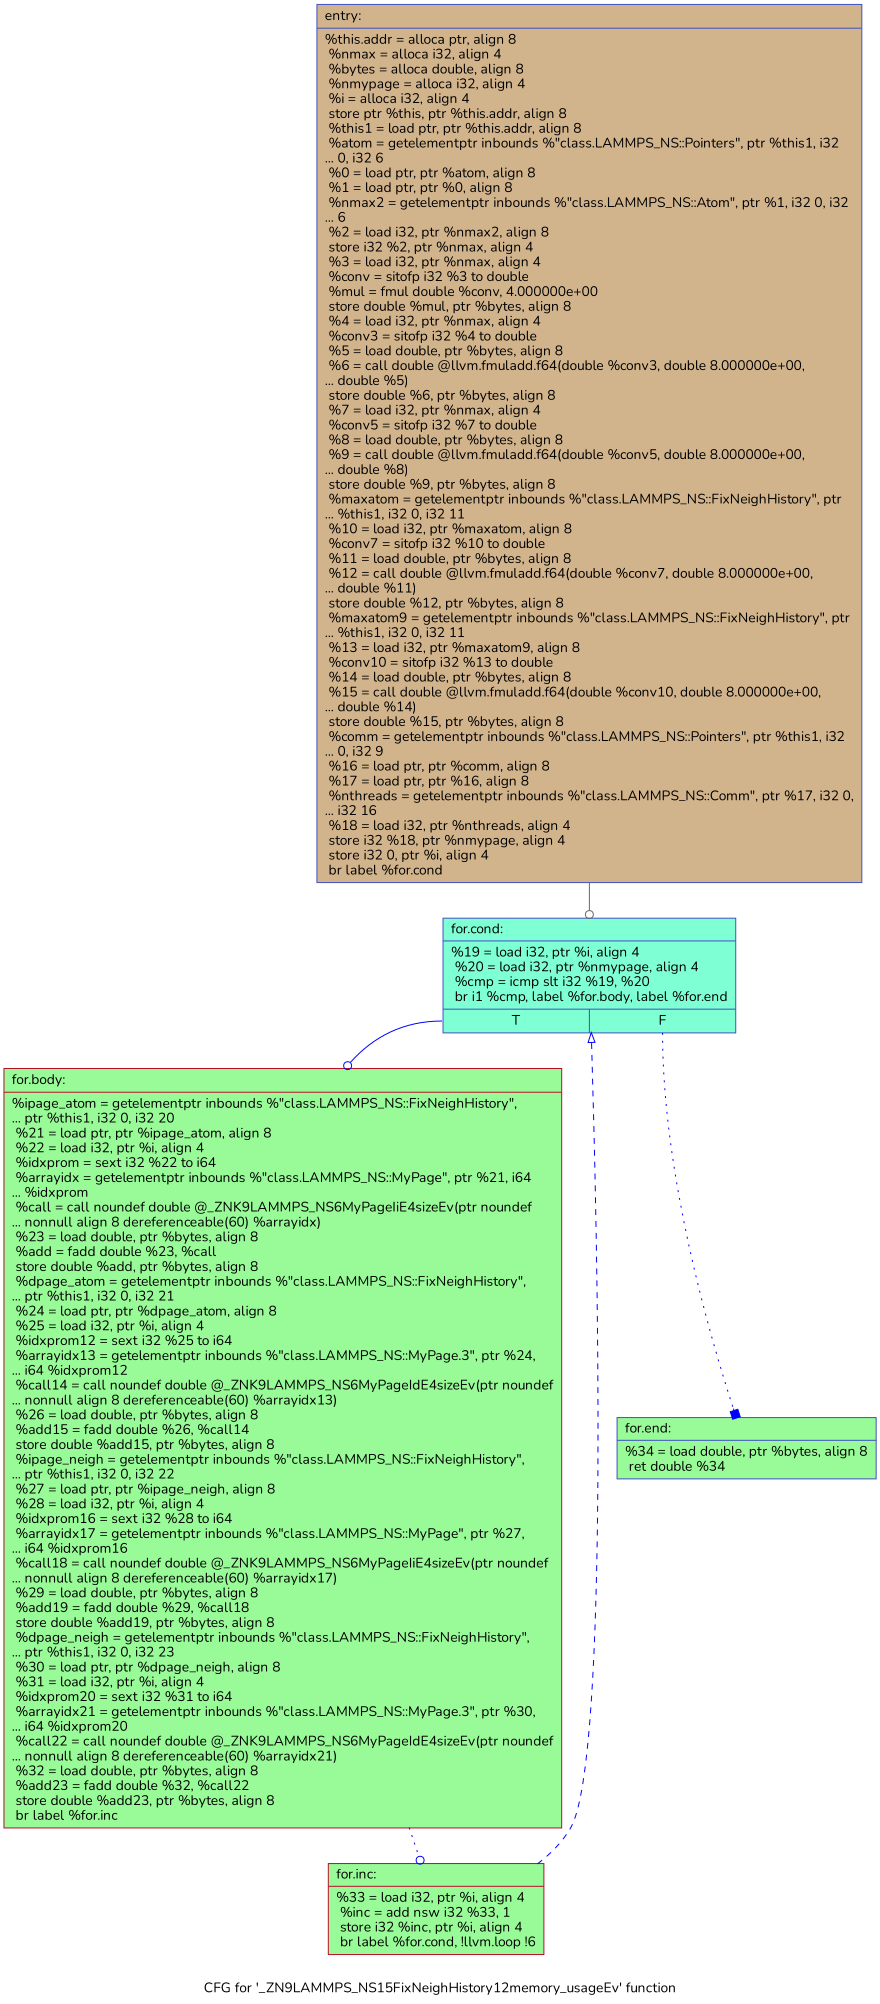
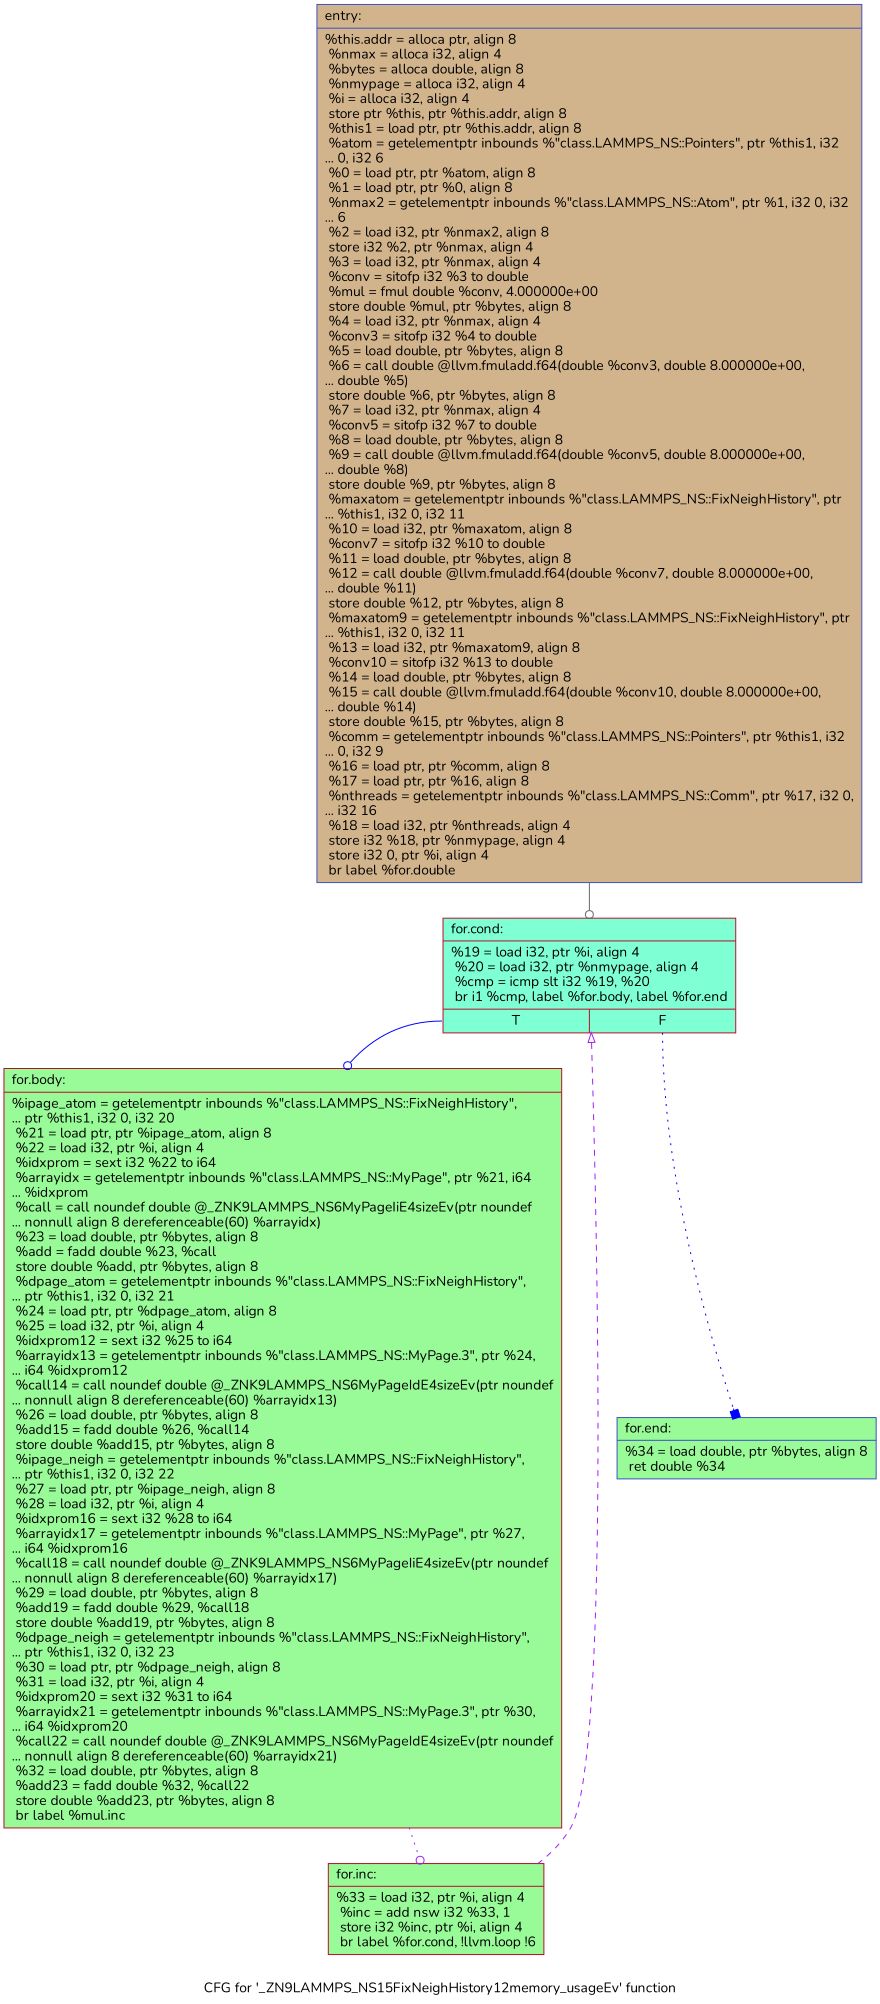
  digraph {
    fontname=Nunito
    label="CFG for '_ZN9LAMMPS_NS15FixNeighHistory12memory_usageEv' function"
    node [color="#b70d28ff" fillcolor=palegreen fontname=Nunito shape=record style=filled]
    edge [arrowhead=odot color=blue fontname=Nunito style=solid]
-   n1 [color="#3d50c3ff" fillcolor=tan label="{entry:\l|  %this.addr = alloca ptr, align 8\l  %nmax = alloca i32, align 4\l  %bytes = alloca double, align 8\l  %nmypage = alloca i32, align 4\l  %i = alloca i32, align 4\l  store ptr %this, ptr %this.addr, align 8\l  %this1 = load ptr, ptr %this.addr, align 8\l  %atom = getelementptr inbounds %\"class.LAMMPS_NS::Pointers\", ptr %this1, i32\l... 0, i32 6\l  %0 = load ptr, ptr %atom, align 8\l  %1 = load ptr, ptr %0, align 8\l  %nmax2 = getelementptr inbounds %\"class.LAMMPS_NS::Atom\", ptr %1, i32 0, i32\l... 6\l  %2 = load i32, ptr %nmax2, align 8\l  store i32 %2, ptr %nmax, align 4\l  %3 = load i32, ptr %nmax, align 4\l  %conv = sitofp i32 %3 to double\l  %mul = fmul double %conv, 4.000000e+00\l  store double %mul, ptr %bytes, align 8\l  %4 = load i32, ptr %nmax, align 4\l  %conv3 = sitofp i32 %4 to double\l  %5 = load double, ptr %bytes, align 8\l  %6 = call double @llvm.fmuladd.f64(double %conv3, double 8.000000e+00,\l... double %5)\l  store double %6, ptr %bytes, align 8\l  %7 = load i32, ptr %nmax, align 4\l  %conv5 = sitofp i32 %7 to double\l  %8 = load double, ptr %bytes, align 8\l  %9 = call double @llvm.fmuladd.f64(double %conv5, double 8.000000e+00,\l... double %8)\l  store double %9, ptr %bytes, align 8\l  %maxatom = getelementptr inbounds %\"class.LAMMPS_NS::FixNeighHistory\", ptr\l... %this1, i32 0, i32 11\l  %10 = load i32, ptr %maxatom, align 8\l  %conv7 = sitofp i32 %10 to double\l  %11 = load double, ptr %bytes, align 8\l  %12 = call double @llvm.fmuladd.f64(double %conv7, double 8.000000e+00,\l... double %11)\l  store double %12, ptr %bytes, align 8\l  %maxatom9 = getelementptr inbounds %\"class.LAMMPS_NS::FixNeighHistory\", ptr\l... %this1, i32 0, i32 11\l  %13 = load i32, ptr %maxatom9, align 8\l  %conv10 = sitofp i32 %13 to double\l  %14 = load double, ptr %bytes, align 8\l  %15 = call double @llvm.fmuladd.f64(double %conv10, double 8.000000e+00,\l... double %14)\l  store double %15, ptr %bytes, align 8\l  %comm = getelementptr inbounds %\"class.LAMMPS_NS::Pointers\", ptr %this1, i32\l... 0, i32 9\l  %16 = load ptr, ptr %comm, align 8\l  %17 = load ptr, ptr %16, align 8\l  %nthreads = getelementptr inbounds %\"class.LAMMPS_NS::Comm\", ptr %17, i32 0,\l... i32 16\l  %18 = load i32, ptr %nthreads, align 4\l  store i32 %18, ptr %nmypage, align 4\l  store i32 0, ptr %i, align 4\l  br label %for.cond\l}"]
-   n2 [color="#3d50c3ff" fillcolor=aquamarine label="{for.cond:\l|  %19 = load i32, ptr %i, align 4\l  %20 = load i32, ptr %nmypage, align 4\l  %cmp = icmp slt i32 %19, %20\l  br i1 %cmp, label %for.body, label %for.end\l|{<s0>T|<s1>F}}"]
-   n3 [label="{for.body:\l|  %ipage_atom = getelementptr inbounds %\"class.LAMMPS_NS::FixNeighHistory\",\l... ptr %this1, i32 0, i32 20\l  %21 = load ptr, ptr %ipage_atom, align 8\l  %22 = load i32, ptr %i, align 4\l  %idxprom = sext i32 %22 to i64\l  %arrayidx = getelementptr inbounds %\"class.LAMMPS_NS::MyPage\", ptr %21, i64\l... %idxprom\l  %call = call noundef double @_ZNK9LAMMPS_NS6MyPageIiE4sizeEv(ptr noundef\l... nonnull align 8 dereferenceable(60) %arrayidx)\l  %23 = load double, ptr %bytes, align 8\l  %add = fadd double %23, %call\l  store double %add, ptr %bytes, align 8\l  %dpage_atom = getelementptr inbounds %\"class.LAMMPS_NS::FixNeighHistory\",\l... ptr %this1, i32 0, i32 21\l  %24 = load ptr, ptr %dpage_atom, align 8\l  %25 = load i32, ptr %i, align 4\l  %idxprom12 = sext i32 %25 to i64\l  %arrayidx13 = getelementptr inbounds %\"class.LAMMPS_NS::MyPage.3\", ptr %24,\l... i64 %idxprom12\l  %call14 = call noundef double @_ZNK9LAMMPS_NS6MyPageIdE4sizeEv(ptr noundef\l... nonnull align 8 dereferenceable(60) %arrayidx13)\l  %26 = load double, ptr %bytes, align 8\l  %add15 = fadd double %26, %call14\l  store double %add15, ptr %bytes, align 8\l  %ipage_neigh = getelementptr inbounds %\"class.LAMMPS_NS::FixNeighHistory\",\l... ptr %this1, i32 0, i32 22\l  %27 = load ptr, ptr %ipage_neigh, align 8\l  %28 = load i32, ptr %i, align 4\l  %idxprom16 = sext i32 %28 to i64\l  %arrayidx17 = getelementptr inbounds %\"class.LAMMPS_NS::MyPage\", ptr %27,\l... i64 %idxprom16\l  %call18 = call noundef double @_ZNK9LAMMPS_NS6MyPageIiE4sizeEv(ptr noundef\l... nonnull align 8 dereferenceable(60) %arrayidx17)\l  %29 = load double, ptr %bytes, align 8\l  %add19 = fadd double %29, %call18\l  store double %add19, ptr %bytes, align 8\l  %dpage_neigh = getelementptr inbounds %\"class.LAMMPS_NS::FixNeighHistory\",\l... ptr %this1, i32 0, i32 23\l  %30 = load ptr, ptr %dpage_neigh, align 8\l  %31 = load i32, ptr %i, align 4\l  %idxprom20 = sext i32 %31 to i64\l  %arrayidx21 = getelementptr inbounds %\"class.LAMMPS_NS::MyPage.3\", ptr %30,\l... i64 %idxprom20\l  %call22 = call noundef double @_ZNK9LAMMPS_NS6MyPageIdE4sizeEv(ptr noundef\l... nonnull align 8 dereferenceable(60) %arrayidx21)\l  %32 = load double, ptr %bytes, align 8\l  %add23 = fadd double %32, %call22\l  store double %add23, ptr %bytes, align 8\l  br label %for.inc\l}"]
+   n1 [color="#3d50c3ff" fillcolor=tan label="{entry:\l|  %this.addr = alloca ptr, align 8\l  %nmax = alloca i32, align 4\l  %bytes = alloca double, align 8\l  %nmypage = alloca i32, align 4\l  %i = alloca i32, align 4\l  store ptr %this, ptr %this.addr, align 8\l  %this1 = load ptr, ptr %this.addr, align 8\l  %atom = getelementptr inbounds %\"class.LAMMPS_NS::Pointers\", ptr %this1, i32\l... 0, i32 6\l  %0 = load ptr, ptr %atom, align 8\l  %1 = load ptr, ptr %0, align 8\l  %nmax2 = getelementptr inbounds %\"class.LAMMPS_NS::Atom\", ptr %1, i32 0, i32\l... 6\l  %2 = load i32, ptr %nmax2, align 8\l  store i32 %2, ptr %nmax, align 4\l  %3 = load i32, ptr %nmax, align 4\l  %conv = sitofp i32 %3 to double\l  %mul = fmul double %conv, 4.000000e+00\l  store double %mul, ptr %bytes, align 8\l  %4 = load i32, ptr %nmax, align 4\l  %conv3 = sitofp i32 %4 to double\l  %5 = load double, ptr %bytes, align 8\l  %6 = call double @llvm.fmuladd.f64(double %conv3, double 8.000000e+00,\l... double %5)\l  store double %6, ptr %bytes, align 8\l  %7 = load i32, ptr %nmax, align 4\l  %conv5 = sitofp i32 %7 to double\l  %8 = load double, ptr %bytes, align 8\l  %9 = call double @llvm.fmuladd.f64(double %conv5, double 8.000000e+00,\l... double %8)\l  store double %9, ptr %bytes, align 8\l  %maxatom = getelementptr inbounds %\"class.LAMMPS_NS::FixNeighHistory\", ptr\l... %this1, i32 0, i32 11\l  %10 = load i32, ptr %maxatom, align 8\l  %conv7 = sitofp i32 %10 to double\l  %11 = load double, ptr %bytes, align 8\l  %12 = call double @llvm.fmuladd.f64(double %conv7, double 8.000000e+00,\l... double %11)\l  store double %12, ptr %bytes, align 8\l  %maxatom9 = getelementptr inbounds %\"class.LAMMPS_NS::FixNeighHistory\", ptr\l... %this1, i32 0, i32 11\l  %13 = load i32, ptr %maxatom9, align 8\l  %conv10 = sitofp i32 %13 to double\l  %14 = load double, ptr %bytes, align 8\l  %15 = call double @llvm.fmuladd.f64(double %conv10, double 8.000000e+00,\l... double %14)\l  store double %15, ptr %bytes, align 8\l  %comm = getelementptr inbounds %\"class.LAMMPS_NS::Pointers\", ptr %this1, i32\l... 0, i32 9\l  %16 = load ptr, ptr %comm, align 8\l  %17 = load ptr, ptr %16, align 8\l  %nthreads = getelementptr inbounds %\"class.LAMMPS_NS::Comm\", ptr %17, i32 0,\l... i32 16\l  %18 = load i32, ptr %nthreads, align 4\l  store i32 %18, ptr %nmypage, align 4\l  store i32 0, ptr %i, align 4\l  br label %for.double\l}"]
+   n2 [fillcolor=aquamarine label="{for.cond:\l|  %19 = load i32, ptr %i, align 4\l  %20 = load i32, ptr %nmypage, align 4\l  %cmp = icmp slt i32 %19, %20\l  br i1 %cmp, label %for.body, label %for.end\l|{<s0>T|<s1>F}}"]
+   n3 [label="{for.body:\l|  %ipage_atom = getelementptr inbounds %\"class.LAMMPS_NS::FixNeighHistory\",\l... ptr %this1, i32 0, i32 20\l  %21 = load ptr, ptr %ipage_atom, align 8\l  %22 = load i32, ptr %i, align 4\l  %idxprom = sext i32 %22 to i64\l  %arrayidx = getelementptr inbounds %\"class.LAMMPS_NS::MyPage\", ptr %21, i64\l... %idxprom\l  %call = call noundef double @_ZNK9LAMMPS_NS6MyPageIiE4sizeEv(ptr noundef\l... nonnull align 8 dereferenceable(60) %arrayidx)\l  %23 = load double, ptr %bytes, align 8\l  %add = fadd double %23, %call\l  store double %add, ptr %bytes, align 8\l  %dpage_atom = getelementptr inbounds %\"class.LAMMPS_NS::FixNeighHistory\",\l... ptr %this1, i32 0, i32 21\l  %24 = load ptr, ptr %dpage_atom, align 8\l  %25 = load i32, ptr %i, align 4\l  %idxprom12 = sext i32 %25 to i64\l  %arrayidx13 = getelementptr inbounds %\"class.LAMMPS_NS::MyPage.3\", ptr %24,\l... i64 %idxprom12\l  %call14 = call noundef double @_ZNK9LAMMPS_NS6MyPageIdE4sizeEv(ptr noundef\l... nonnull align 8 dereferenceable(60) %arrayidx13)\l  %26 = load double, ptr %bytes, align 8\l  %add15 = fadd double %26, %call14\l  store double %add15, ptr %bytes, align 8\l  %ipage_neigh = getelementptr inbounds %\"class.LAMMPS_NS::FixNeighHistory\",\l... ptr %this1, i32 0, i32 22\l  %27 = load ptr, ptr %ipage_neigh, align 8\l  %28 = load i32, ptr %i, align 4\l  %idxprom16 = sext i32 %28 to i64\l  %arrayidx17 = getelementptr inbounds %\"class.LAMMPS_NS::MyPage\", ptr %27,\l... i64 %idxprom16\l  %call18 = call noundef double @_ZNK9LAMMPS_NS6MyPageIiE4sizeEv(ptr noundef\l... nonnull align 8 dereferenceable(60) %arrayidx17)\l  %29 = load double, ptr %bytes, align 8\l  %add19 = fadd double %29, %call18\l  store double %add19, ptr %bytes, align 8\l  %dpage_neigh = getelementptr inbounds %\"class.LAMMPS_NS::FixNeighHistory\",\l... ptr %this1, i32 0, i32 23\l  %30 = load ptr, ptr %dpage_neigh, align 8\l  %31 = load i32, ptr %i, align 4\l  %idxprom20 = sext i32 %31 to i64\l  %arrayidx21 = getelementptr inbounds %\"class.LAMMPS_NS::MyPage.3\", ptr %30,\l... i64 %idxprom20\l  %call22 = call noundef double @_ZNK9LAMMPS_NS6MyPageIdE4sizeEv(ptr noundef\l... nonnull align 8 dereferenceable(60) %arrayidx21)\l  %32 = load double, ptr %bytes, align 8\l  %add23 = fadd double %32, %call22\l  store double %add23, ptr %bytes, align 8\l  br label %mul.inc\l}"]
    n4 [color="#3d50c3ff" label="{for.end:\l|  %34 = load double, ptr %bytes, align 8\l  ret double %34\l}"]
    n5 [label="{for.inc:\l|  %33 = load i32, ptr %i, align 4\l  %inc = add nsw i32 %33, 1\l  store i32 %inc, ptr %i, align 4\l  br label %for.cond, !llvm.loop !6\l}"]
    n1 -> n2 [color=gray40]
    n2 -> n3 [tailport=s0]
    n2 -> n4 [arrowhead=box style=dotted tailport=s1]
-   n3 -> n5 [style=dotted]
-   n5 -> n2 [arrowhead=onormal style=dashed]
+   n3 -> n5 [color=purple style=dotted]
+   n5 -> n2 [arrowhead=onormal color=purple style=dashed]
  }
